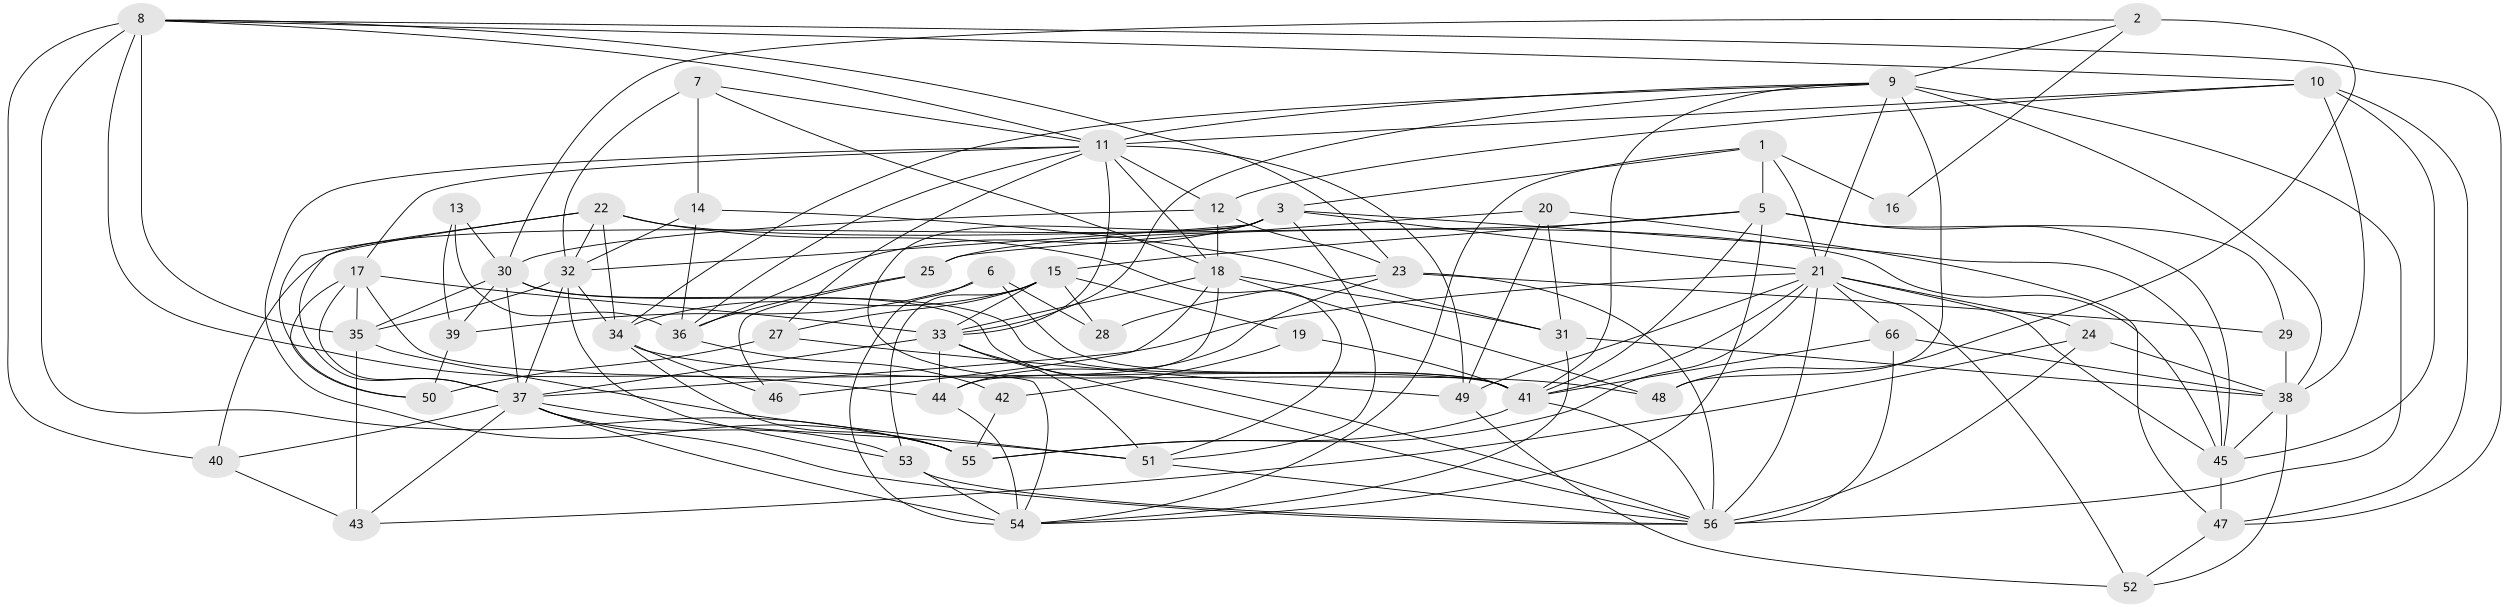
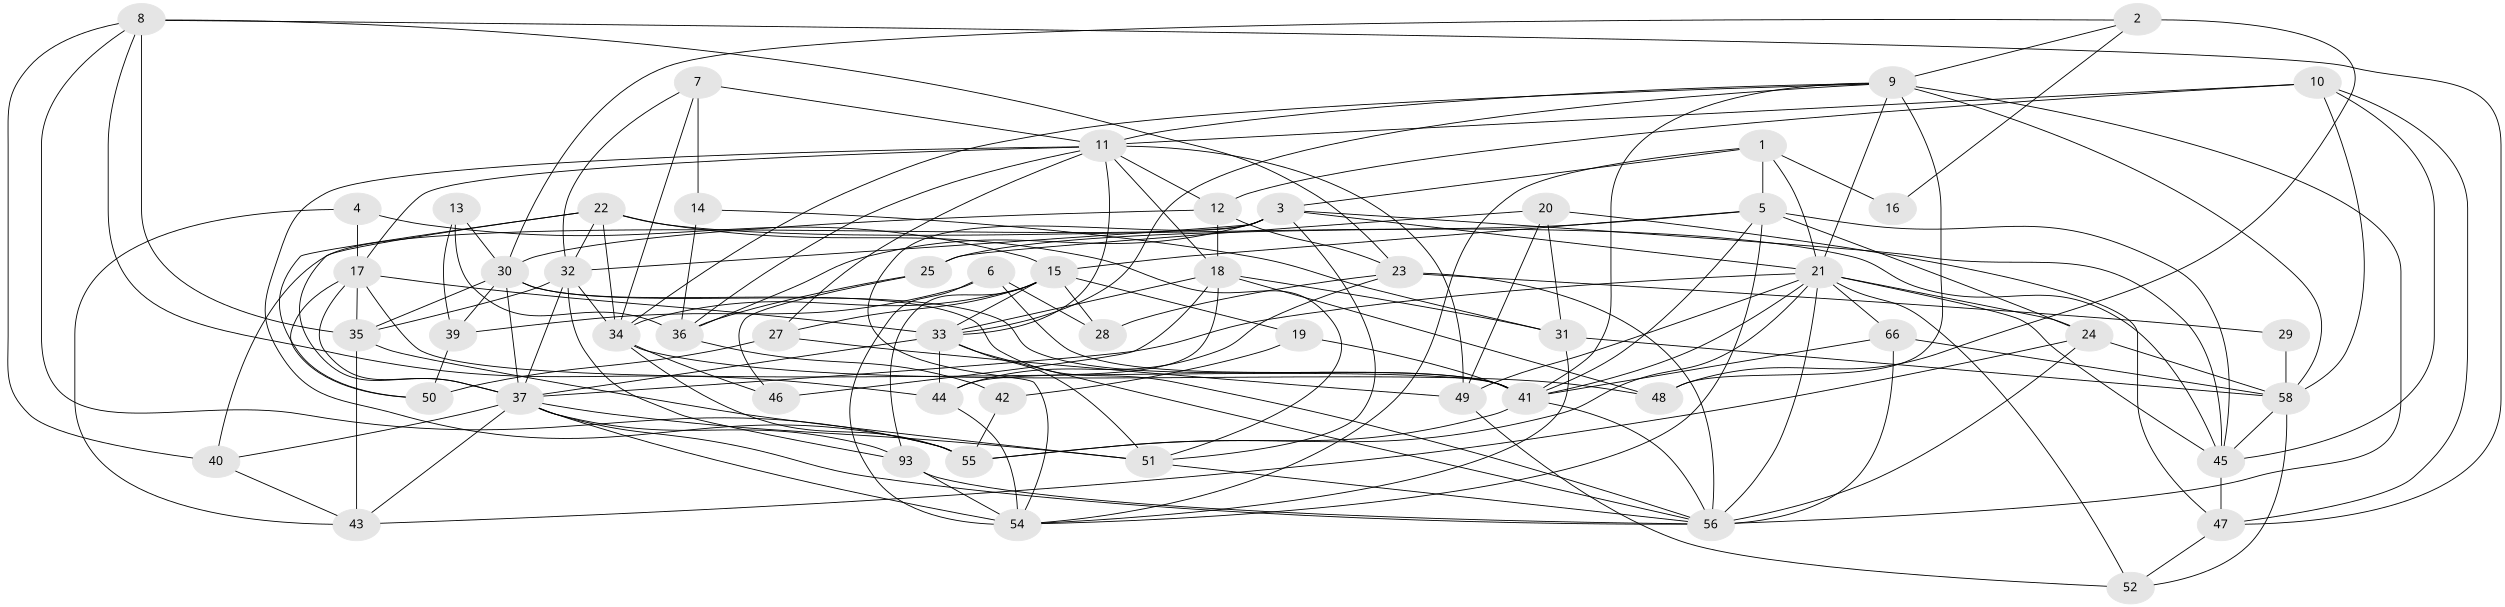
  graph {
    fontname="Noto Sans"
    node [color=gray90 fontname="Noto Sans" style=filled]
    edge [fontname="Noto Sans" weight=1.0]
    1
    3
    5
    16
    21
    54
    32
    36
    40
    45
    51
    15
    25
    29
    41
    55
    56
    49
    37
    24
    n21 [label=66]
    52
    2
    9
    30
    48
    11
    33
    34
-   38
+   38 [label=58]
    39
    35
-   53
+   53 [label=93]
    42
    43
    47
+   4
    17
    28
    27
    19
    50
    46
    6
    7
    14
    18
    12
    31
    44
    8
    10
    23
    13
    20
    22
    1 -- 3
    1 -- 5
    1 -- 16
    1 -- 21
    1 -- 54
    3 -- 21
    3 -- 54
    3 -- 32 [weight=2.0]
    3 -- 36
    3 -- 40
    3 -- 45
    3 -- 51
    5 -- 54
    5 -- 45
    5 -- 15
    5 -- 25
-   5 -- 29
+   5 -- 24
    5 -- 41
    21 -- 45
    21 -- 41 [weight=2.0]
    21 -- 55
    21 -- 56
    21 -- 49
    21 -- 37 [weight=3.0]
    21 -- 24
    21 -- n21
    21 -- 52
    32 -- 37
    32 -- 34
    32 -- 35
    32 -- 53 [weight=2.0]
    36 -- 42
    40 -- 43
    45 -- 47 [weight=2.0]
    51 -- 56
    15 -- 33 [weight=2.0]
    15 -- 34
    15 -- 53
    15 -- 28
    15 -- 27
    15 -- 19
    25 -- 36
    25 -- 46
    29 -- 38
    41 -- 55
    41 -- 56
    49 -- 52
    37 -- 54
    37 -- 40
    37 -- 51
    37 -- 56
    37 -- 53
    37 -- 43
    24 -- 56
    24 -- 38
    24 -- 43
    n21 -- 41
    n21 -- 56
    n21 -- 38
    2 -- 16 [weight=2.0]
    2 -- 9
    2 -- 30
    2 -- 48
    9 -- 21
    9 -- 41
    9 -- 56
    9 -- 48 [weight=2.0]
    9 -- 11
    9 -- 33
    9 -- 34
    9 -- 38
    30 -- 41
    30 -- 56
    30 -- 37
    30 -- 39 [weight=3.0]
    30 -- 35
    11 -- 36
    11 -- 55
    11 -- 49
    11 -- 33 [weight=2.0]
    11 -- 17
    11 -- 27
    11 -- 18
    11 -- 12
    33 -- 51
    33 -- 56
    33 -- 37
    33 -- 44
    34 -- 55
    34 -- 48 [weight=2.0]
    34 -- 46
    38 -- 45
    38 -- 52
    39 -- 50
    35 -- 51
    35 -- 43
    53 -- 54
    53 -- 56 [weight=2.0]
    42 -- 55
    47 -- 52
+   4 -- 15
+   4 -- 43
+   4 -- 17
    17 -- 41
    17 -- 37
    17 -- 33
    17 -- 35
    17 -- 50
    27 -- 49
    27 -- 50
    19 -- 41
    19 -- 42
    6 -- 54 [weight=2.0]
    6 -- 41
    6 -- 39
    6 -- 28
    7 -- 32
    7 -- 11
    7 -- 14
-   7 -- 18
-   14 -- 32
+   7 -- 34
    14 -- 36
    14 -- 31
    18 -- 48
    18 -- 33 [weight=2.0]
    18 -- 46 [weight=3.0]
    18 -- 31
    18 -- 44
    12 -- 30
    12 -- 18
    12 -- 23
    31 -- 54
    31 -- 38
    44 -- 54
    8 -- 40
    8 -- 55 [weight=2.0]
-   8 -- 11
    8 -- 35
    8 -- 47
    8 -- 44
-   8 -- 10
    8 -- 23
    10 -- 45
    10 -- 11
    10 -- 38
    10 -- 47
    10 -- 12
    23 -- 29
    23 -- 56 [weight=2.0]
    23 -- 28
    23 -- 44
    13 -- 36
    13 -- 30
    13 -- 39
    20 -- 25
    20 -- 49
    20 -- 47
    20 -- 31
    22 -- 32 [weight=2.0]
    22 -- 45
    22 -- 51
    22 -- 37
    22 -- 34
    22 -- 50
  }
